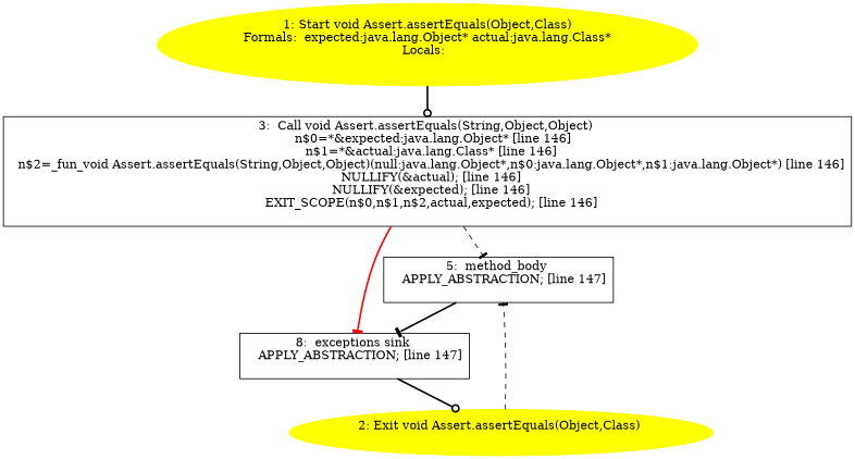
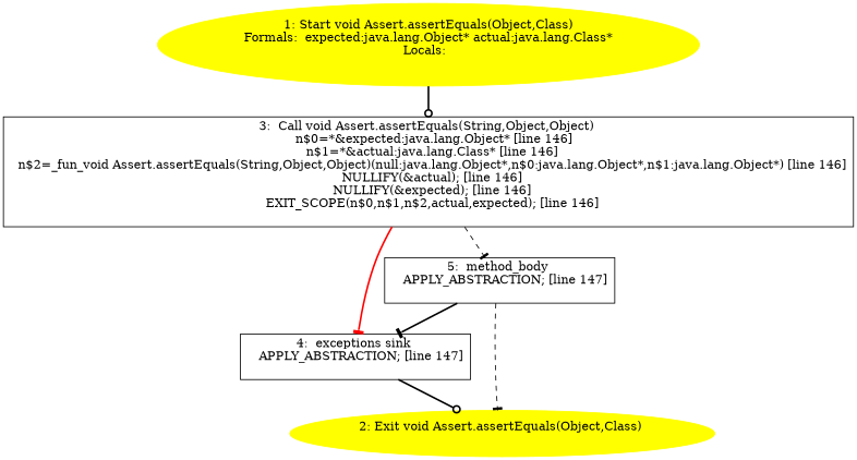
  digraph {
    node [shape=box]
    edge [arrowhead=tee style=bold]
    n1 [color=yellow label="1: Start void Assert.assertEquals(Object,Class)\nFormals:  expected:java.lang.Object* actual:java.lang.Class*\nLocals:  \n  " style=filled shape=""]
    n2 [label="3:  Call void Assert.assertEquals(String,Object,Object) \n   n$0=*&expected:java.lang.Object* [line 146]\n  n$1=*&actual:java.lang.Class* [line 146]\n  n$2=_fun_void Assert.assertEquals(String,Object,Object)(null:java.lang.Object*,n$0:java.lang.Object*,n$1:java.lang.Object*) [line 146]\n  NULLIFY(&actual); [line 146]\n  NULLIFY(&expected); [line 146]\n  EXIT_SCOPE(n$0,n$1,n$2,actual,expected); [line 146]\n "]
    n3 [label="5:  method_body \n   APPLY_ABSTRACTION; [line 147]\n "]
-   n4 [label="8:  exceptions sink \n   APPLY_ABSTRACTION; [line 147]\n "]
+   n4 [label="4:  exceptions sink \n   APPLY_ABSTRACTION; [line 147]\n "]
    n5 [color=yellow label="2: Exit void Assert.assertEquals(Object,Class) \n  " style=filled shape=""]
    n1 -> n2 [arrowhead=odot]
    n2 -> n3 [style=dashed]
    n2 -> n4 [color=red]
    n3 -> n4 [color=black]
-   n5 -> n3 [style=dashed]
+   n3 -> n5 [style=dashed]
    n4 -> n5 [arrowhead=odot]
  }
